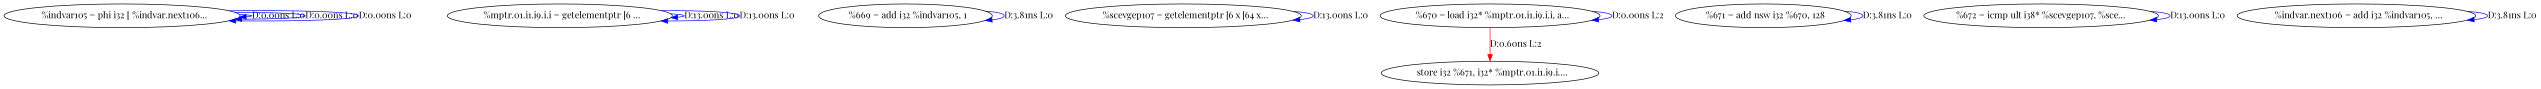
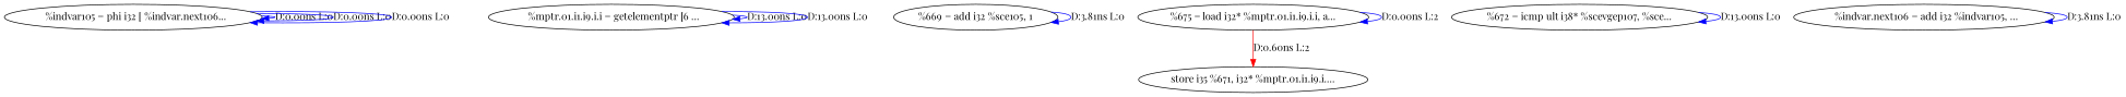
  digraph {
    fontname="Playfair Display"
    node [fontname="Playfair Display"]
    edge [color=blue fontname="Playfair Display"]
    n1 [label="  %indvar105 = phi i32 [ %indvar.next106..."]
    n2 [label="  %mptr.01.i1.i9.i.i = getelementptr [6 ..."]
-   n3 [label="  %669 = add i32 %indvar105, 1"]
-   n4 [label="  %scevgep107 = getelementptr [6 x [64 x..."]
-   n5 [label="  %670 = load i32* %mptr.01.i1.i9.i.i, a..."]
-   n6 [label="  store i32 %671, i32* %mptr.01.i1.i9.i...."]
-   n7 [label="  %671 = add nsw i32 %670, 128"]
+   n3 [label="%669 = add i32 %sce105, 1"]
+   n5 [label="%675 = load i32* %mptr.01.i1.i9.i.i, a..."]
+   n6 [label="store i35 %671, i32* %mptr.01.i1.i9.i...."]
    n8 [label="%672 = icmp ult i38* %scevgep107, %sce..."]
    n9 [label="  %indvar.next106 = add i32 %indvar105, ..."]
    n1 -> n1 [label="D:0.00ns L:0"]
    n1 -> n1 [label="D:0.00ns L:0"]
    n1 -> n1 [label="D:0.00ns L:0"]
    n2 -> n2 [label="D:13.00ns L:0"]
    n2 -> n2 [label="D:13.00ns L:0"]
    n3 -> n3 [label="D:3.81ns L:0"]
-   n4 -> n4 [label="D:13.00ns L:0"]
    n5 -> n5 [label="D:0.00ns L:2"]
    n5 -> n6 [color=red label="D:0.60ns L:2"]
-   n7 -> n7 [label="D:3.81ns L:0"]
    n8 -> n8 [label="D:13.00ns L:0"]
    n9 -> n9 [label="D:3.81ns L:0"]
  }
